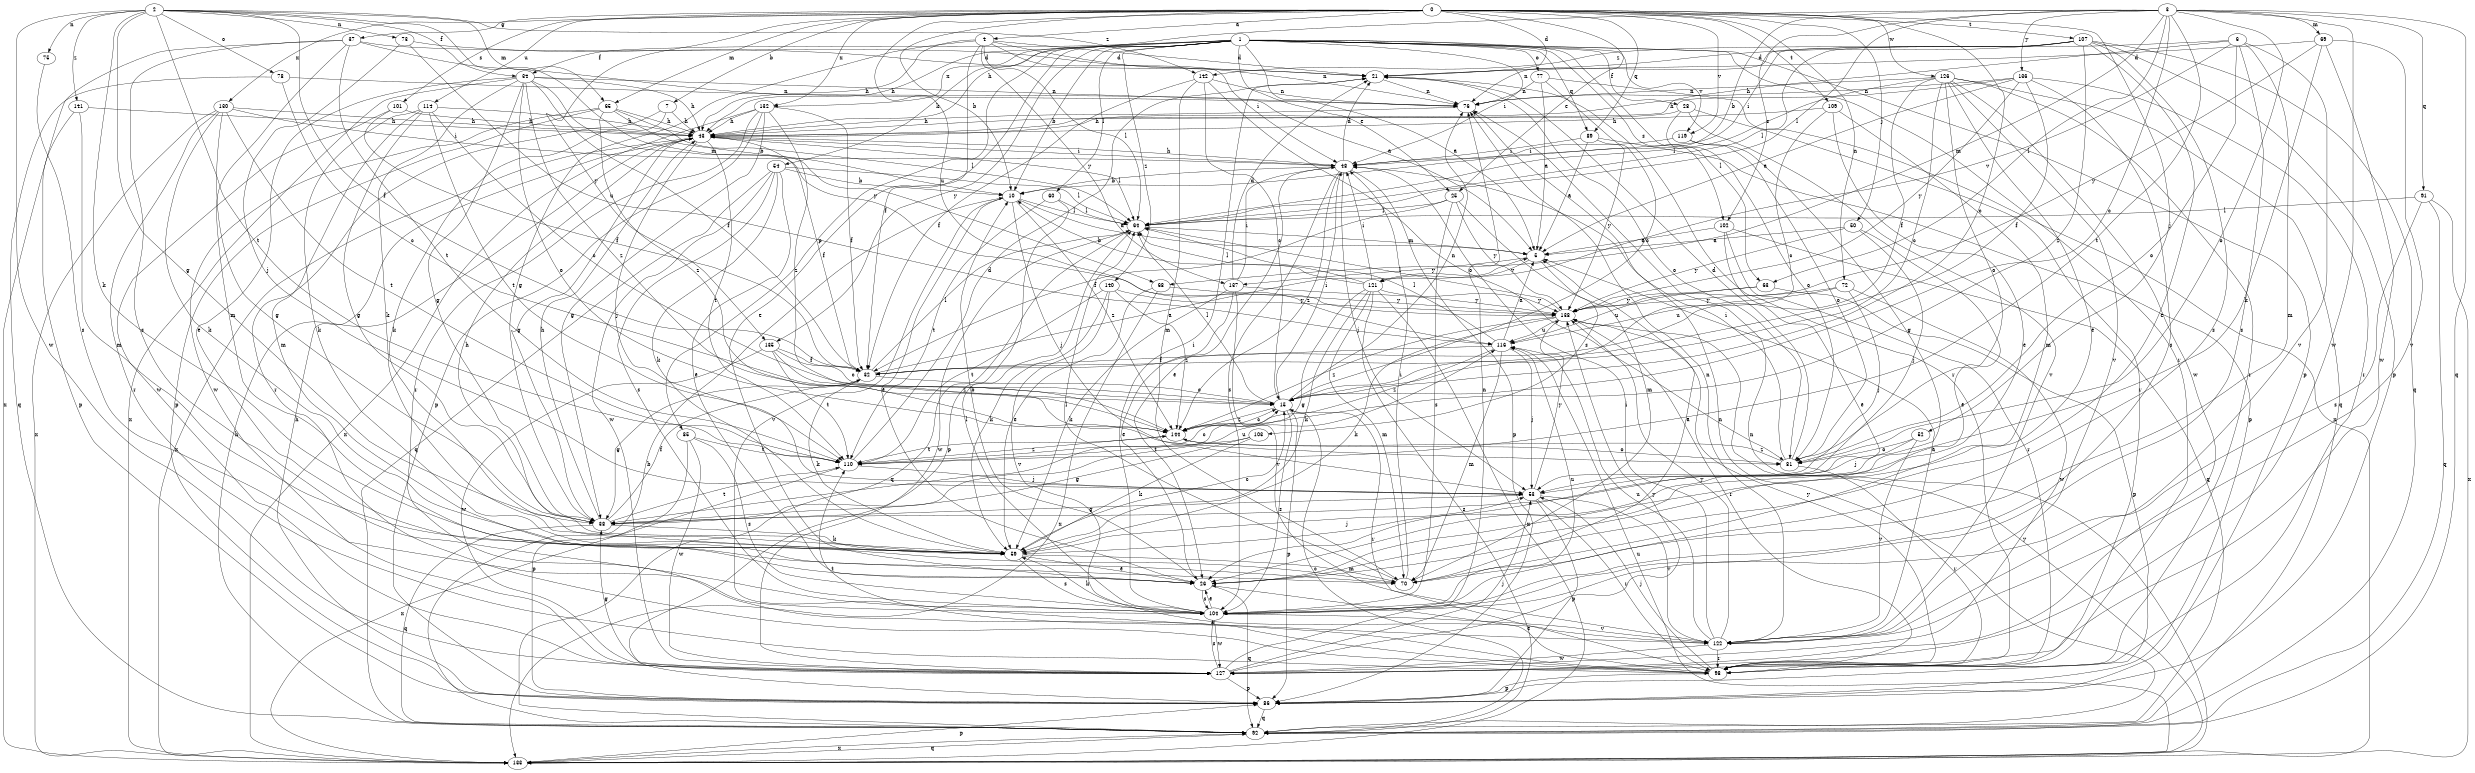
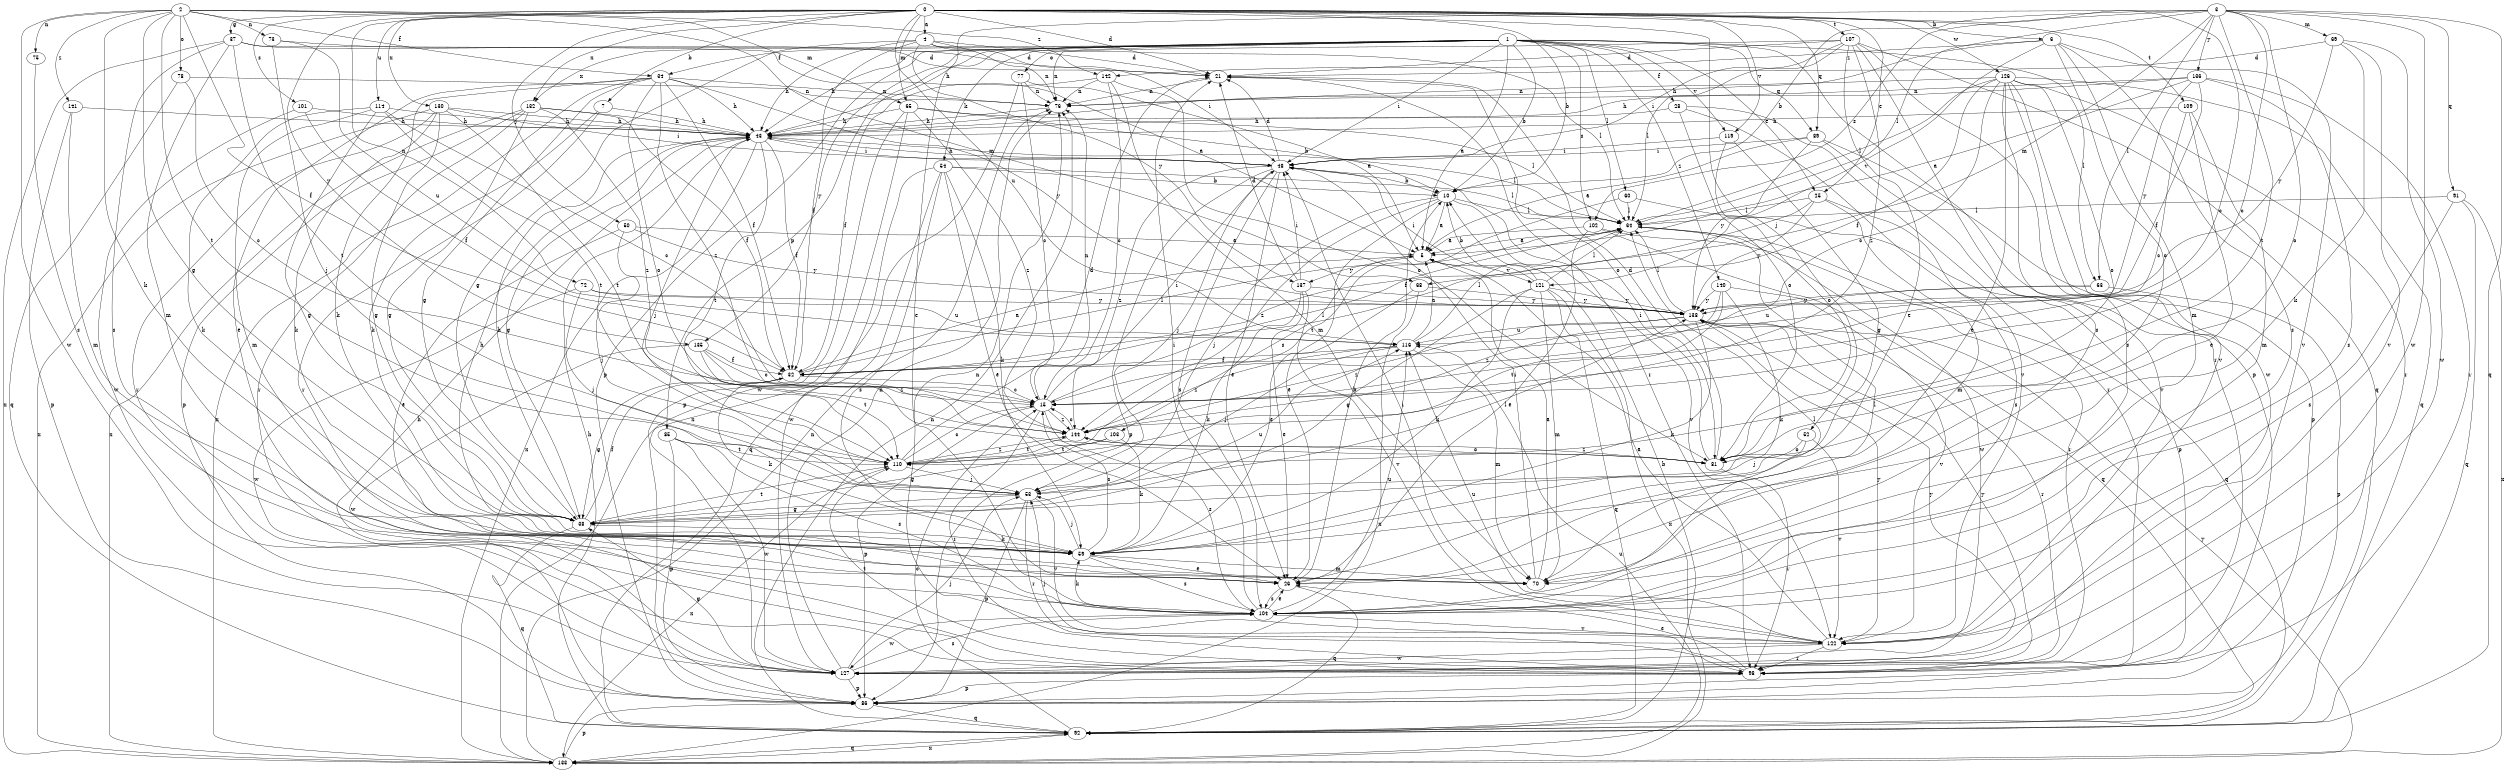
  strict digraph {
    0
    4
    6
    7
    10
    15
    21
    25
    37
    50
    52
    65
    72
    89
    101
    107
    109
    114
    116
    119
    126
    130
    132
    135
    43
    48
    32
    38
    64
    76
    137
    142
    81
    121
    70
    104
    122
    98
    59
    5
    26
    53
    144
    86
    138
    110
    133
    127
    92
    1
    28
    n52 [label=34]
    54
    60
    63
    77
    85
    102
    140
    103
    2
    68
    73
    75
    78
    141
    3
    69
    91
    136
    0 -> 4 [label=a]
+   0 -> 6 [label=b]
    0 -> 7 [label=b]
    0 -> 10 [label=b]
    0 -> 15 [label=c]
    0 -> 21 [label=d]
    0 -> 25 [label=e]
    0 -> 37 [label=g]
    0 -> 50 [label=j]
    0 -> 52 [label=j]
    0 -> 65 [label=m]
    0 -> 72 [label=n]
    0 -> 89 [label=q]
    0 -> 101 [label=s]
    0 -> 107 [label=t]
    0 -> 109 [label=t]
    0 -> 114 [label=u]
    0 -> 116 [label=u]
    0 -> 119 [label=v]
    0 -> 126 [label=w]
    0 -> 130 [label=x]
    0 -> 132 [label=x]
    0 -> 135 [label=y]
    4 -> 21 [label=d]
    4 -> 43 [label=h]
    4 -> 48 [label=i]
    4 -> 32 [label=f]
    4 -> 38 [label=g]
    4 -> 64 [label=l]
    4 -> 76 [label=n]
    4 -> 137 [label=y]
    6 -> 43 [label=h]
    6 -> 142 [label=z]
    6 -> 81 [label=o]
    6 -> 121 [label=v]
    6 -> 70 [label=m]
    6 -> 104 [label=s]
    6 -> 122 [label=v]
    7 -> 43 [label=h]
    7 -> 98 [label=r]
    7 -> 59 [label=k]
    10 -> 64 [label=l]
    10 -> 122 [label=v]
    10 -> 5 [label=a]
    10 -> 26 [label=e]
    10 -> 53 [label=j]
    10 -> 144 [label=z]
    15 -> 48 [label=i]
    15 -> 64 [label=l]
    15 -> 76 [label=n]
    15 -> 104 [label=s]
    15 -> 98 [label=r]
    15 -> 144 [label=z]
    15 -> 86 [label=p]
    21 -> 76 [label=n]
    21 -> 81 [label=o]
    21 -> 98 [label=r]
    25 -> 32 [label=f]
    25 -> 64 [label=l]
    25 -> 70 [label=m]
    25 -> 104 [label=s]
    25 -> 138 [label=y]
    37 -> 21 [label=d]
    37 -> 70 [label=m]
    37 -> 104 [label=s]
    37 -> 5 [label=a]
    37 -> 110 [label=t]
    37 -> 133 [label=x]
    50 -> 5 [label=a]
    50 -> 26 [label=e]
    50 -> 53 [label=j]
    50 -> 138 [label=y]
    52 -> 81 [label=o]
    52 -> 122 [label=v]
    52 -> 53 [label=j]
    65 -> 10 [label=b]
    65 -> 43 [label=h]
    65 -> 64 [label=l]
    65 -> 144 [label=z]
    65 -> 86 [label=p]
    65 -> 127 [label=w]
    72 -> 116 [label=u]
    72 -> 53 [label=j]
    72 -> 138 [label=y]
    72 -> 127 [label=w]
    89 -> 48 [label=i]
+   89 -> 122 [label=v]
    89 -> 5 [label=a]
    89 -> 86 [label=p]
    89 -> 138 [label=y]
    101 -> 43 [label=h]
    101 -> 32 [label=f]
    101 -> 127 [label=w]
    107 -> 21 [label=d]
    107 -> 48 [label=i]
    107 -> 64 [label=l]
    107 -> 76 [label=n]
    107 -> 104 [label=s]
    107 -> 26 [label=e]
    107 -> 144 [label=z]
    107 -> 86 [label=p]
    107 -> 92 [label=q]
    109 -> 15 [label=c]
    109 -> 43 [label=h]
    109 -> 70 [label=m]
    109 -> 26 [label=e]
    114 -> 15 [label=c]
    114 -> 43 [label=h]
    114 -> 38 [label=g]
    114 -> 70 [label=m]
    114 -> 59 [label=k]
    114 -> 110 [label=t]
    116 -> 32 [label=f]
    116 -> 64 [label=l]
    116 -> 70 [label=m]
    116 -> 5 [label=a]
    116 -> 53 [label=j]
    116 -> 144 [label=z]
    119 -> 48 [label=i]
    119 -> 38 [label=g]
    119 -> 81 [label=o]
    126 -> 15 [label=c]
    126 -> 32 [label=f]
    126 -> 64 [label=l]
    126 -> 76 [label=n]
    126 -> 81 [label=o]
+   126 -> 104 [label=s]
    126 -> 122 [label=v]
    126 -> 98 [label=r]
    126 -> 26 [label=e]
    126 -> 127 [label=w]
    126 -> 92 [label=q]
    130 -> 43 [label=h]
    130 -> 48 [label=i]
    130 -> 38 [label=g]
    130 -> 98 [label=r]
    130 -> 59 [label=k]
    130 -> 110 [label=t]
    130 -> 133 [label=x]
    132 -> 43 [label=h]
    132 -> 32 [label=f]
    132 -> 38 [label=g]
    132 -> 98 [label=r]
    132 -> 144 [label=z]
    132 -> 86 [label=p]
    132 -> 133 [label=x]
    135 -> 15 [label=c]
    135 -> 32 [label=f]
    135 -> 144 [label=z]
    135 -> 110 [label=t]
    135 -> 127 [label=w]
    43 -> 48 [label=i]
    43 -> 32 [label=f]
    43 -> 38 [label=g]
    43 -> 64 [label=l]
    43 -> 53 [label=j]
    43 -> 110 [label=t]
    43 -> 133 [label=x]
    48 -> 10 [label=b]
    48 -> 21 [label=d]
    48 -> 43 [label=h]
    48 -> 104 [label=s]
    48 -> 26 [label=e]
    48 -> 53 [label=j]
    48 -> 144 [label=z]
    48 -> 86 [label=p]
    32 -> 15 [label=c]
    32 -> 38 [label=g]
    32 -> 64 [label=l]
    32 -> 59 [label=k]
    32 -> 5 [label=a]
    38 -> 116 [label=u]
    38 -> 43 [label=h]
    38 -> 32 [label=f]
    38 -> 59 [label=k]
    38 -> 110 [label=t]
    38 -> 92 [label=q]
-   64 -> 5 [label=m]
+   64 -> 5 [label=a]
    64 -> 127 [label=w]
    64 -> 92 [label=q]
    76 -> 43 [label=h]
    137 -> 21 [label=d]
    137 -> 48 [label=i]
    137 -> 122 [label=v]
    137 -> 59 [label=k]
    137 -> 26 [label=e]
    137 -> 138 [label=y]
    142 -> 15 [label=c]
    142 -> 32 [label=f]
    142 -> 76 [label=n]
    142 -> 81 [label=o]
    142 -> 70 [label=m]
    81 -> 21 [label=d]
    81 -> 48 [label=i]
    81 -> 98 [label=r]
    81 -> 144 [label=z]
    121 -> 10 [label=b]
    121 -> 48 [label=i]
    121 -> 38 [label=g]
    121 -> 64 [label=l]
    121 -> 70 [label=m]
    121 -> 59 [label=k]
    121 -> 138 [label=y]
    121 -> 133 [label=x]
-   121 -> 92 [label=s]
+   121 -> 92 [label=q]
    70 -> 48 [label=i]
    70 -> 64 [label=l]
    70 -> 5 [label=a]
    104 -> 21 [label=i]
    104 -> 116 [label=u]
    104 -> 64 [label=l]
    104 -> 122 [label=v]
    104 -> 59 [label=k]
    104 -> 26 [label=e]
    104 -> 127 [label=w]
    122 -> 116 [label=u]
    122 -> 48 [label=i]
    122 -> 76 [label=n]
    122 -> 98 [label=r]
    122 -> 5 [label=a]
    122 -> 138 [label=y]
    122 -> 127 [label=w]
    98 -> 26 [label=e]
    98 -> 53 [label=j]
    98 -> 86 [label=p]
    98 -> 138 [label=y]
    98 -> 110 [label=t]
    59 -> 15 [label=c]
    59 -> 43 [label=h]
    59 -> 70 [label=m]
    59 -> 104 [label=s]
    59 -> 26 [label=e]
    59 -> 53 [label=j]
    5 -> 137 [label=y]
    5 -> 121 [label=v]
    5 -> 103 [label=s]
    26 -> 10 [label=b]
    26 -> 104 [label=s]
    26 -> 92 [label=q]
    53 -> 38 [label=g]
    53 -> 122 [label=v]
    53 -> 98 [label=r]
    53 -> 86 [label=p]
-   53 -> 138 [label=y]
+   53 -> 138 [label=l]
    144 -> 15 [label=c]
    144 -> 81 [label=o]
    144 -> 110 [label=t]
    86 -> 43 [label=h]
    86 -> 92 [label=q]
    138 -> 116 [label=u]
    138 -> 64 [label=l]
    138 -> 98 [label=r]
    138 -> 59 [label=k]
    138 -> 144 [label=z]
    110 -> 15 [label=c]
    110 -> 21 [label=d]
    110 -> 53 [label=j]
    110 -> 144 [label=z]
    110 -> 133 [label=x]
    133 -> 116 [label=u]
    133 -> 76 [label=n]
    133 -> 86 [label=p]
    133 -> 138 [label=y]
    133 -> 92 [label=q]
    127 -> 38 [label=g]
    127 -> 76 [label=n]
    127 -> 104 [label=s]
    127 -> 53 [label=j]
    127 -> 86 [label=p]
    127 -> 138 [label=y]
    92 -> 10 [label=b]
    92 -> 15 [label=c]
    92 -> 43 [label=h]
    92 -> 76 [label=n]
    92 -> 133 [label=x]
    1 -> 10 [label=b]
    1 -> 25 [label=e]
    1 -> 89 [label=q]
    1 -> 119 [label=v]
    1 -> 132 [label=x]
    1 -> 135 [label=y]
    1 -> 43 [label=h]
    1 -> 48 [label=i]
    1 -> 98 [label=r]
    1 -> 5 [label=a]
    1 -> 26 [label=e]
    1 -> 86 [label=p]
    1 -> 28 [label=f]
    1 -> n52 [label=f]
    1 -> 54 [label=k]
    1 -> 60 [label=l]
    1 -> 63 [label=l]
    1 -> 77 [label=o]
    1 -> 85 [label=p]
    1 -> 102 [label=s]
    1 -> 140 [label=z]
    28 -> 43 [label=h]
    28 -> 81 [label=o]
    28 -> 122 [label=v]
    28 -> 98 [label=r]
    n52 -> 43 [label=h]
    n52 -> 32 [label=f]
    n52 -> 38 [label=g]
    n52 -> 76 [label=n]
    n52 -> 81 [label=o]
    n52 -> 59 [label=k]
    n52 -> 26 [label=e]
    n52 -> 144 [label=z]
    n52 -> 138 [label=y]
    n52 -> 133 [label=x]
    54 -> 10 [label=b]
    54 -> 64 [label=l]
    54 -> 104 [label=s]
    54 -> 59 [label=k]
    54 -> 26 [label=e]
    54 -> 127 [label=w]
    54 -> 92 [label=q]
    60 -> 64 [label=l]
    60 -> 86 [label=p]
    60 -> 110 [label=t]
    63 -> 116 [label=u]
    63 -> 86 [label=p]
    63 -> 138 [label=y]
    77 -> 15 [label=c]
    77 -> 76 [label=n]
    77 -> 5 [label=a]
    77 -> 133 [label=x]
    85 -> 104 [label=s]
    85 -> 86 [label=p]
    85 -> 110 [label=t]
    85 -> 127 [label=w]
    102 -> 98 [label=r]
    102 -> 5 [label=a]
    102 -> 26 [label=e]
    102 -> 92 [label=q]
    140 -> 122 [label=v]
    140 -> 59 [label=k]
    140 -> 144 [label=z]
    140 -> 138 [label=y]
    140 -> 110 [label=t]
    103 -> 38 [label=g]
    103 -> 59 [label=k]
    103 -> 110 [label=t]
    2 -> 65 [label=m]
    2 -> 32 [label=f]
    2 -> 38 [label=g]
    2 -> 142 [label=z]
    2 -> 59 [label=k]
    2 -> 110 [label=t]
    2 -> 127 [label=w]
    2 -> n52 [label=f]
    2 -> 68 [label=m]
    2 -> 73 [label=n]
    2 -> 75 [label=n]
    2 -> 78 [label=o]
    2 -> 141 [label=z]
    68 -> 59 [label=e]
    68 -> 138 [label=y]
    68 -> 133 [label=x]
    73 -> 21 [label=d]
    73 -> 116 [label=u]
    73 -> 53 [label=j]
    75 -> 104 [label=s]
    78 -> 15 [label=c]
    78 -> 76 [label=n]
    78 -> 92 [label=q]
    141 -> 43 [label=h]
    141 -> 70 [label=m]
    141 -> 86 [label=p]
    3 -> 10 [label=b]
    3 -> 15 [label=c]
    3 -> 43 [label=h]
    3 -> 64 [label=l]
    3 -> 81 [label=o]
    3 -> 110 [label=t]
    3 -> 127 [label=w]
    3 -> 92 [label=q]
    3 -> 63 [label=l]
    3 -> 102 [label=s]
    3 -> 68 [label=m]
    3 -> 69 [label=m]
    3 -> 91 [label=q]
    3 -> 136 [label=y]
    69 -> 21 [label=d]
    69 -> 122 [label=v]
    69 -> 59 [label=k]
    69 -> 138 [label=y]
    69 -> 127 [label=w]
    91 -> 64 [label=l]
    91 -> 104 [label=s]
    91 -> 133 [label=x]
    91 -> 92 [label=q]
    136 -> 43 [label=h]
    136 -> 32 [label=f]
    136 -> 76 [label=n]
    136 -> 104 [label=s]
    136 -> 98 [label=r]
    136 -> 5 [label=a]
    136 -> 138 [label=y]
  }
